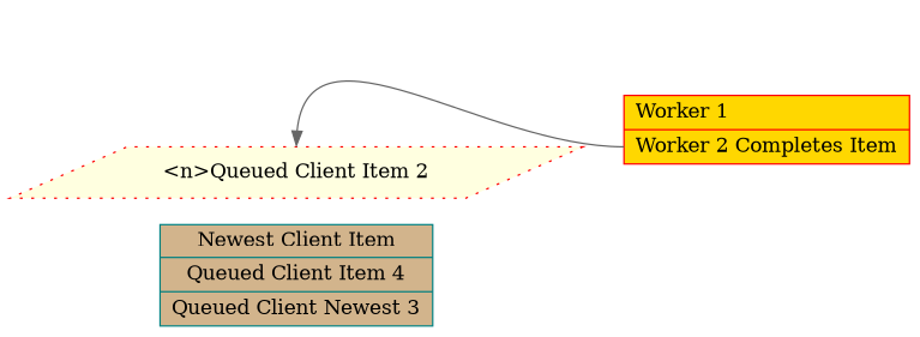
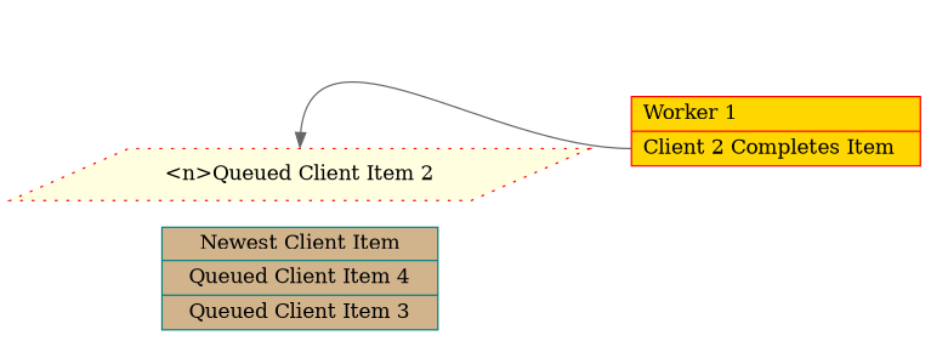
  digraph {
    rankdir=LR
    node [shape=record style=filled color=red]
-   n1 [label="Newest Client Item|Queued Client Item 4 |Queued Client Newest 3" fillcolor=tan color=teal]
+   n1 [label="Newest Client Item|Queued Client Item 4 |Queued Client Item 3" fillcolor=tan color=teal]
    n2 [label="<n>Queued Client Item 2" shape=parallelogram style="dotted,filled" fillcolor=lightyellow]
-   n3 [label="Worker 1\l|<n>Worker 2 Completes Item\l" fillcolor=gold]
+   n3 [label="Worker 1\l|<n>Client 2 Completes Item\l" fillcolor=gold]
    n2 -> n3 [dir=back headport=n tailport=n color=gray40 style=solid]
  }
